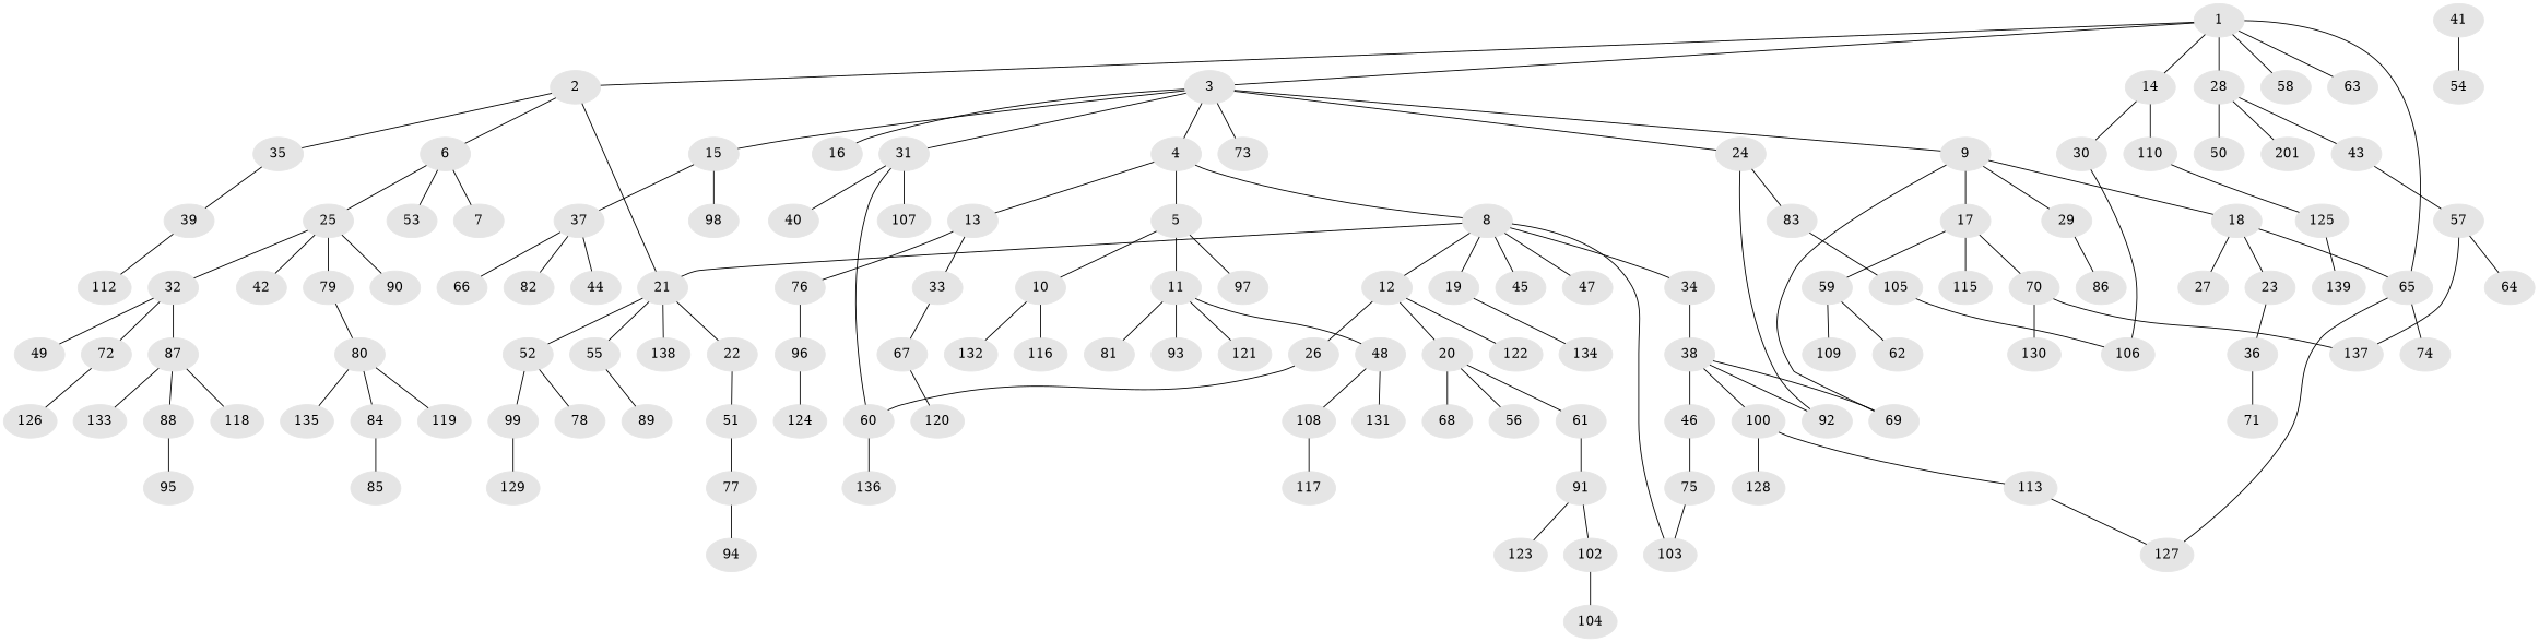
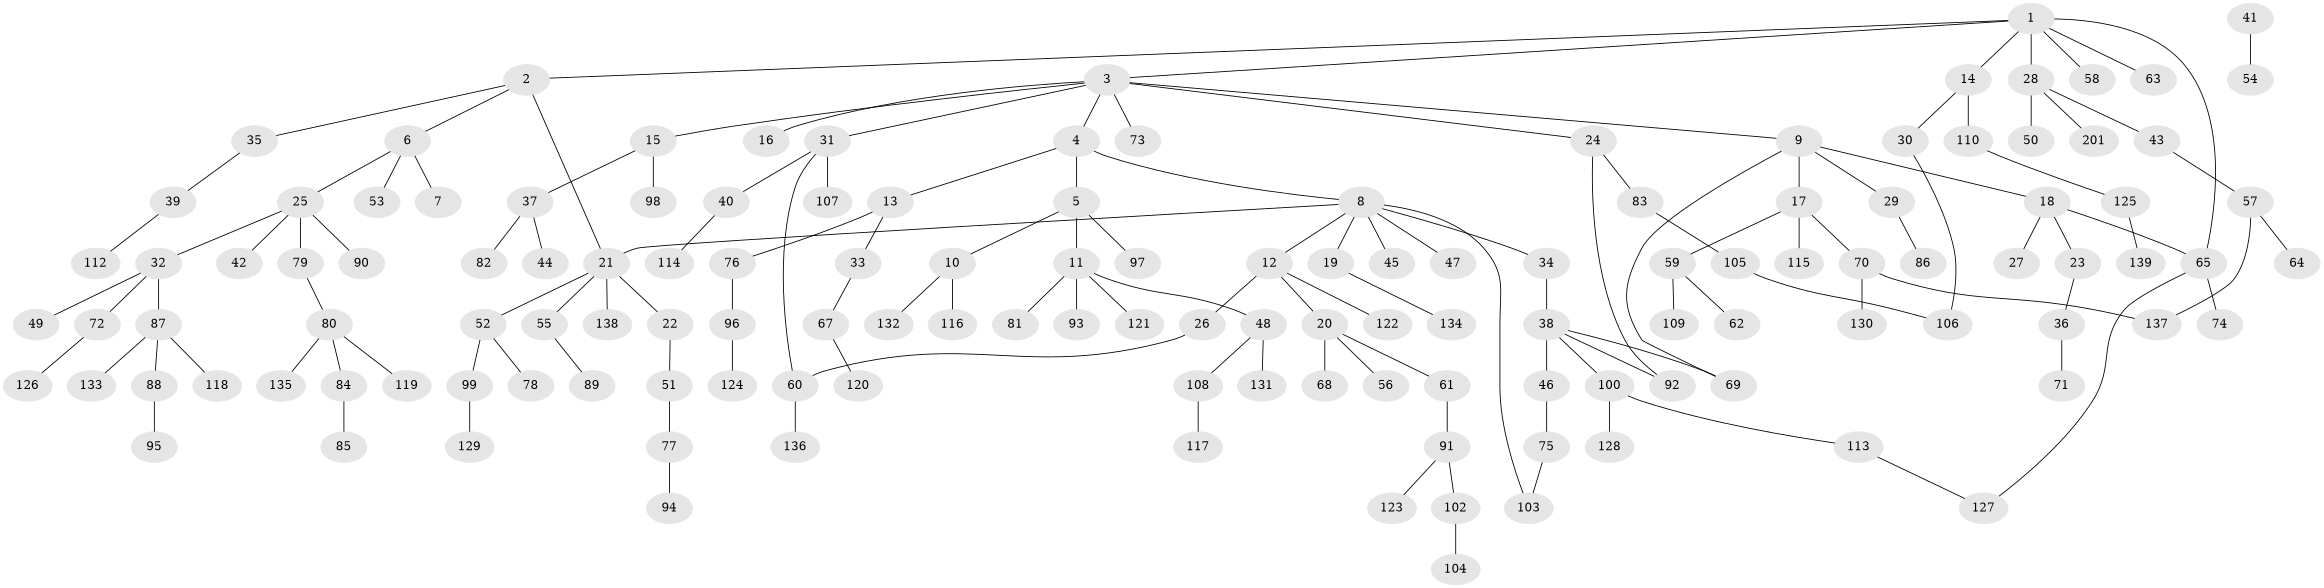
  graph {
    node [color=gray90 style=filled]
    1
    2
    3
    14
    28
    58
    63
    65
    6
    21
    35
    4
    9
    15
    16
    24
    31
    73
    30
    110
    43
    50
    n23 [label=201]
    74
    127
    7
    25
    53
    22
    52
    55
    138
    39
    5
    8
    13
    17
    18
    29
    69
    37
    98
    83
    92
    60
    40
    107
    10
    11
    97
    12
    19
    34
    45
    47
    103
    33
    76
    116
    132
    48
    81
    93
    121
    32
    42
    79
    90
    20
    26
    122
    134
    38
    59
    70
    115
    23
    27
    86
    108
    131
    56
    61
    68
    67
    96
    106
    125
    44
-   66
    82
    62
    109
    137
    130
    36
    91
    51
    78
    99
    89
    77
    71
    105
    49
    72
    87
    80
    136
    57
+   114
    126
    88
    118
    133
    120
    46
    100
    112
    41
    54
    75
    113
    128
    64
    117
    94
    129
    102
    123
    124
    84
    119
    135
    85
    95
    104
    139
    1 -- 2
    1 -- 3
    1 -- 14
    1 -- 28
    1 -- 58
    1 -- 63
    1 -- 65
    2 -- 6
    2 -- 21
    2 -- 35
    3 -- 4
    3 -- 9
    3 -- 15
    3 -- 16
    3 -- 24
    3 -- 31
    3 -- 73
    14 -- 30
    14 -- 110
    28 -- 43
    28 -- 50
    28 -- n23
    65 -- 74
    65 -- 127
    6 -- 7
    6 -- 25
    6 -- 53
    21 -- 22
    21 -- 52
    21 -- 55
    21 -- 138
    35 -- 39
    4 -- 5
    4 -- 8
    4 -- 13
    9 -- 17
    9 -- 18
    9 -- 29
    9 -- 69
    15 -- 37
    15 -- 98
    24 -- 83
    24 -- 92
    31 -- 60
    31 -- 40
    31 -- 107
    30 -- 106
    110 -- 125
    43 -- 57
    25 -- 32
    25 -- 42
    25 -- 79
    25 -- 90
    22 -- 51
    52 -- 78
    52 -- 99
    55 -- 89
    39 -- 112
    5 -- 10
    5 -- 11
    5 -- 97
    8 -- 21
    8 -- 12
    8 -- 19
    8 -- 34
    8 -- 45
    8 -- 47
    8 -- 103
    13 -- 33
    13 -- 76
    17 -- 59
    17 -- 70
    17 -- 115
    18 -- 65
    18 -- 23
    18 -- 27
    29 -- 86
    37 -- 44
-   37 -- 66
    37 -- 82
    83 -- 105
    60 -- 136
+   40 -- 114
    10 -- 116
    10 -- 132
    11 -- 48
    11 -- 81
    11 -- 93
    11 -- 121
    12 -- 20
    12 -- 26
    12 -- 122
    19 -- 134
    34 -- 38
    33 -- 67
    76 -- 96
    48 -- 108
    48 -- 131
    32 -- 49
    32 -- 72
    32 -- 87
    79 -- 80
    20 -- 56
    20 -- 61
    20 -- 68
    26 -- 60
    38 -- 69
    38 -- 92
    38 -- 46
    38 -- 100
    59 -- 62
    59 -- 109
    70 -- 137
    70 -- 130
    23 -- 36
    108 -- 117
    61 -- 91
    67 -- 120
    96 -- 124
    125 -- 139
    36 -- 71
    91 -- 102
    91 -- 123
    51 -- 77
    99 -- 129
    77 -- 94
    105 -- 106
    72 -- 126
    87 -- 88
    87 -- 118
    87 -- 133
    80 -- 84
    80 -- 119
    80 -- 135
    57 -- 137
    57 -- 64
    88 -- 95
    46 -- 75
    100 -- 113
    100 -- 128
    41 -- 54
    75 -- 103
    113 -- 127
    102 -- 104
    84 -- 85
  }
